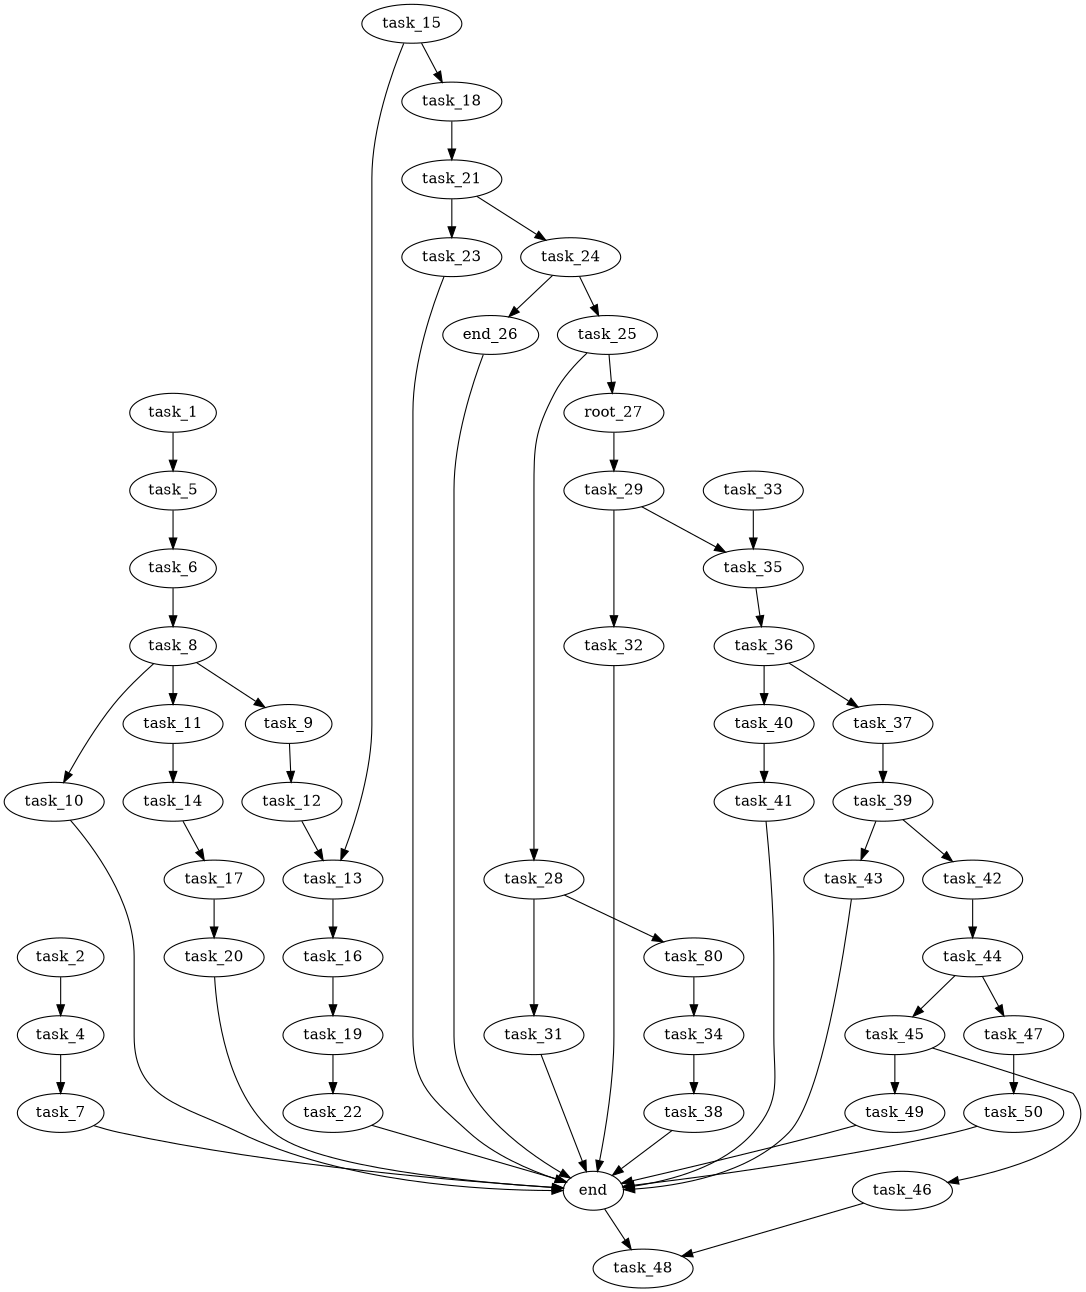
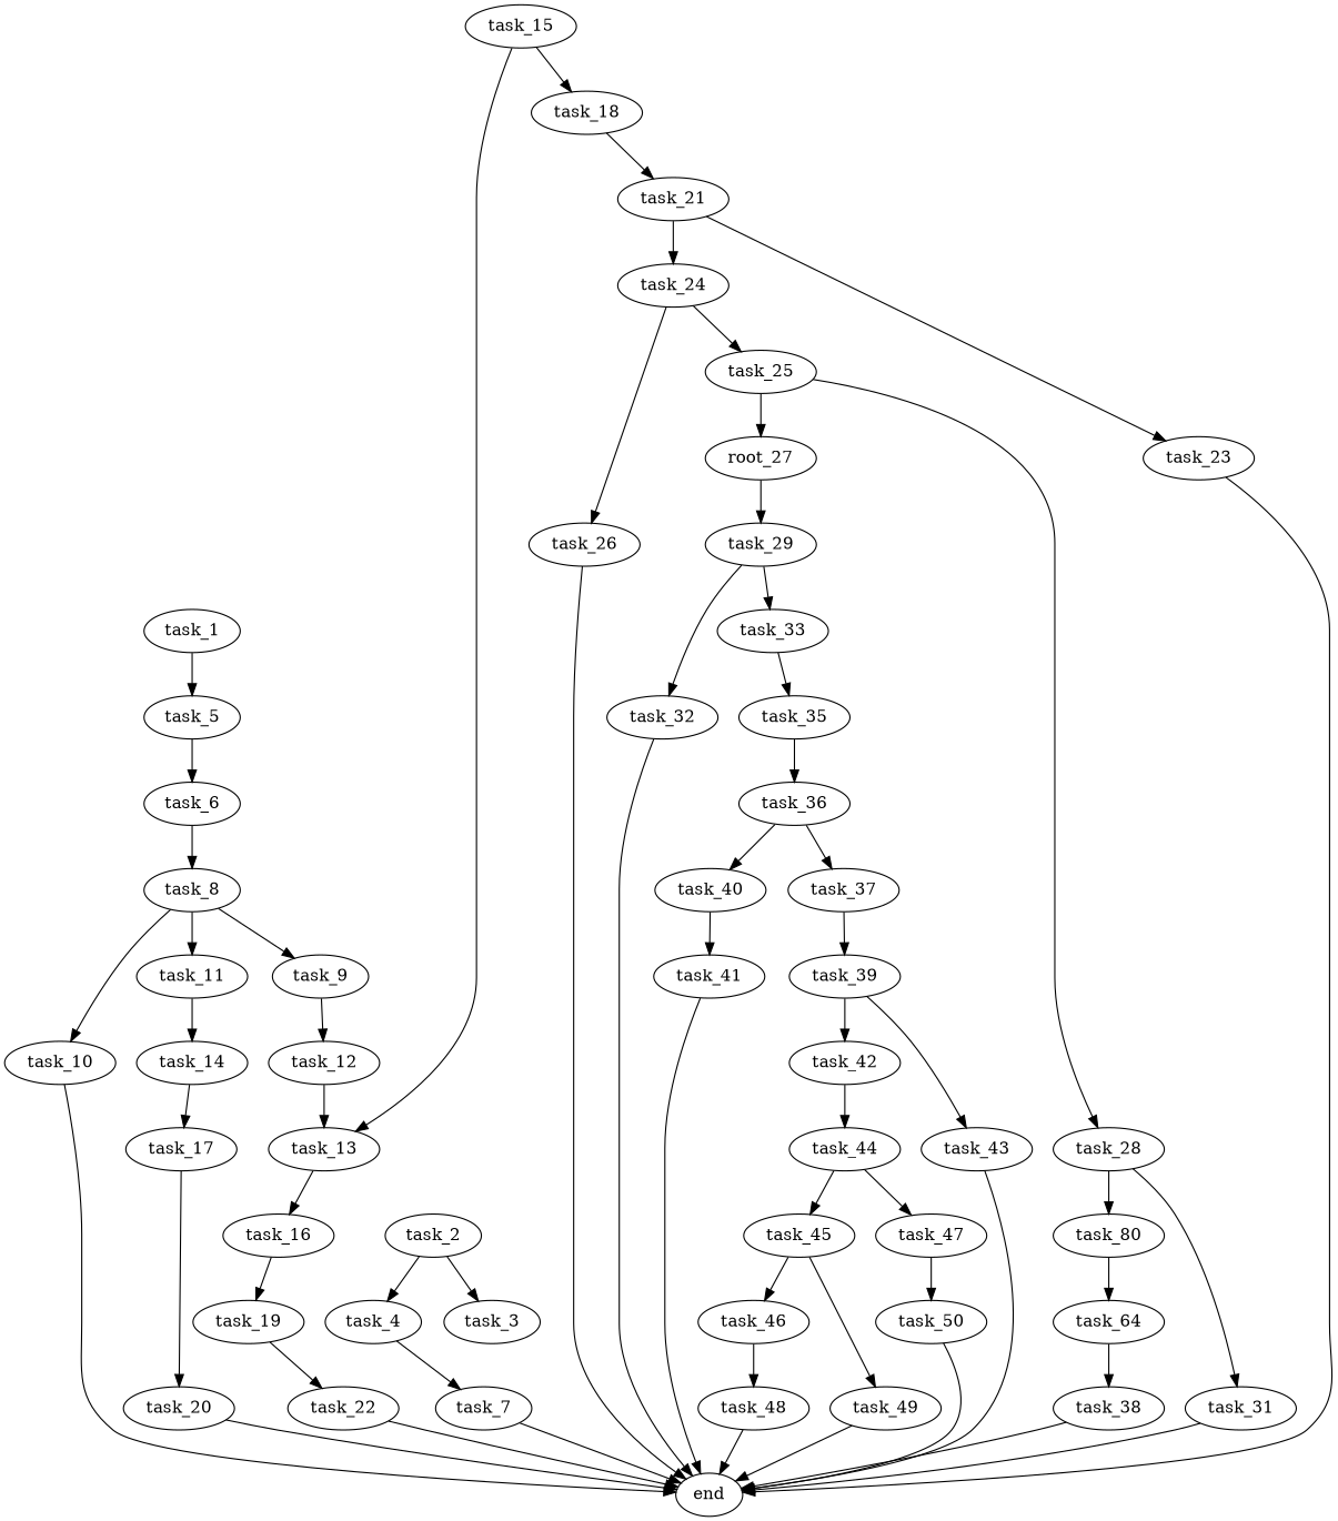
  digraph {
    task_1
    task_5
    task_2
+   task_3
    task_4
    task_6
    task_7
    end
    task_8
    task_9
    task_10
    task_11
    task_12
    task_14
    task_13
    task_17
    task_16
    task_15
    task_18
    task_19
    task_20
    task_21
    task_22
    task_23
    task_24
    task_25
-   task_26 [label=end_26]
+   task_26
    n28 [label=root_27]
    task_28
    task_29
    n31 [label=task_80]
    task_31
    task_32
    task_33
-   task_34
+   task_34 [label=task_64]
    task_35
    task_38
    task_36
    task_37
    task_40
    task_39
    task_41
    task_42
    task_43
    task_44
    task_45
    task_47
    task_46
    task_49
    task_50
    task_48
    task_1 -> task_5
    task_5 -> task_6
+   task_2 -> task_3
    task_2 -> task_4
    task_4 -> task_7
    task_6 -> task_8
    task_7 -> end
    task_8 -> task_9
    task_8 -> task_10
    task_8 -> task_11
    task_9 -> task_12
    task_10 -> end
    task_11 -> task_14
    task_12 -> task_13
    task_14 -> task_17
    task_13 -> task_16
    task_17 -> task_20
    task_16 -> task_19
    task_15 -> task_13
    task_15 -> task_18
    task_18 -> task_21
    task_19 -> task_22
    task_20 -> end
    task_21 -> task_23
    task_21 -> task_24
    task_22 -> end
    task_23 -> end
    task_24 -> task_25
    task_24 -> task_26
    task_25 -> n28
    task_25 -> task_28
    task_26 -> end
    n28 -> task_29
    task_28 -> n31
    task_28 -> task_31
    task_29 -> task_32
-   task_29 -> task_35
+   task_29 -> task_33
    n31 -> task_34
    task_31 -> end
    task_32 -> end
    task_33 -> task_35
    task_34 -> task_38
    task_35 -> task_36
    task_38 -> end
    task_36 -> task_37
    task_36 -> task_40
    task_37 -> task_39
    task_40 -> task_41
    task_39 -> task_42
    task_39 -> task_43
    task_41 -> end
    task_42 -> task_44
    task_43 -> end
    task_44 -> task_45
    task_44 -> task_47
    task_45 -> task_46
    task_45 -> task_49
    task_47 -> task_50
    task_46 -> task_48
    task_49 -> end
    task_50 -> end
-   end -> task_48
+   task_48 -> end
  }
